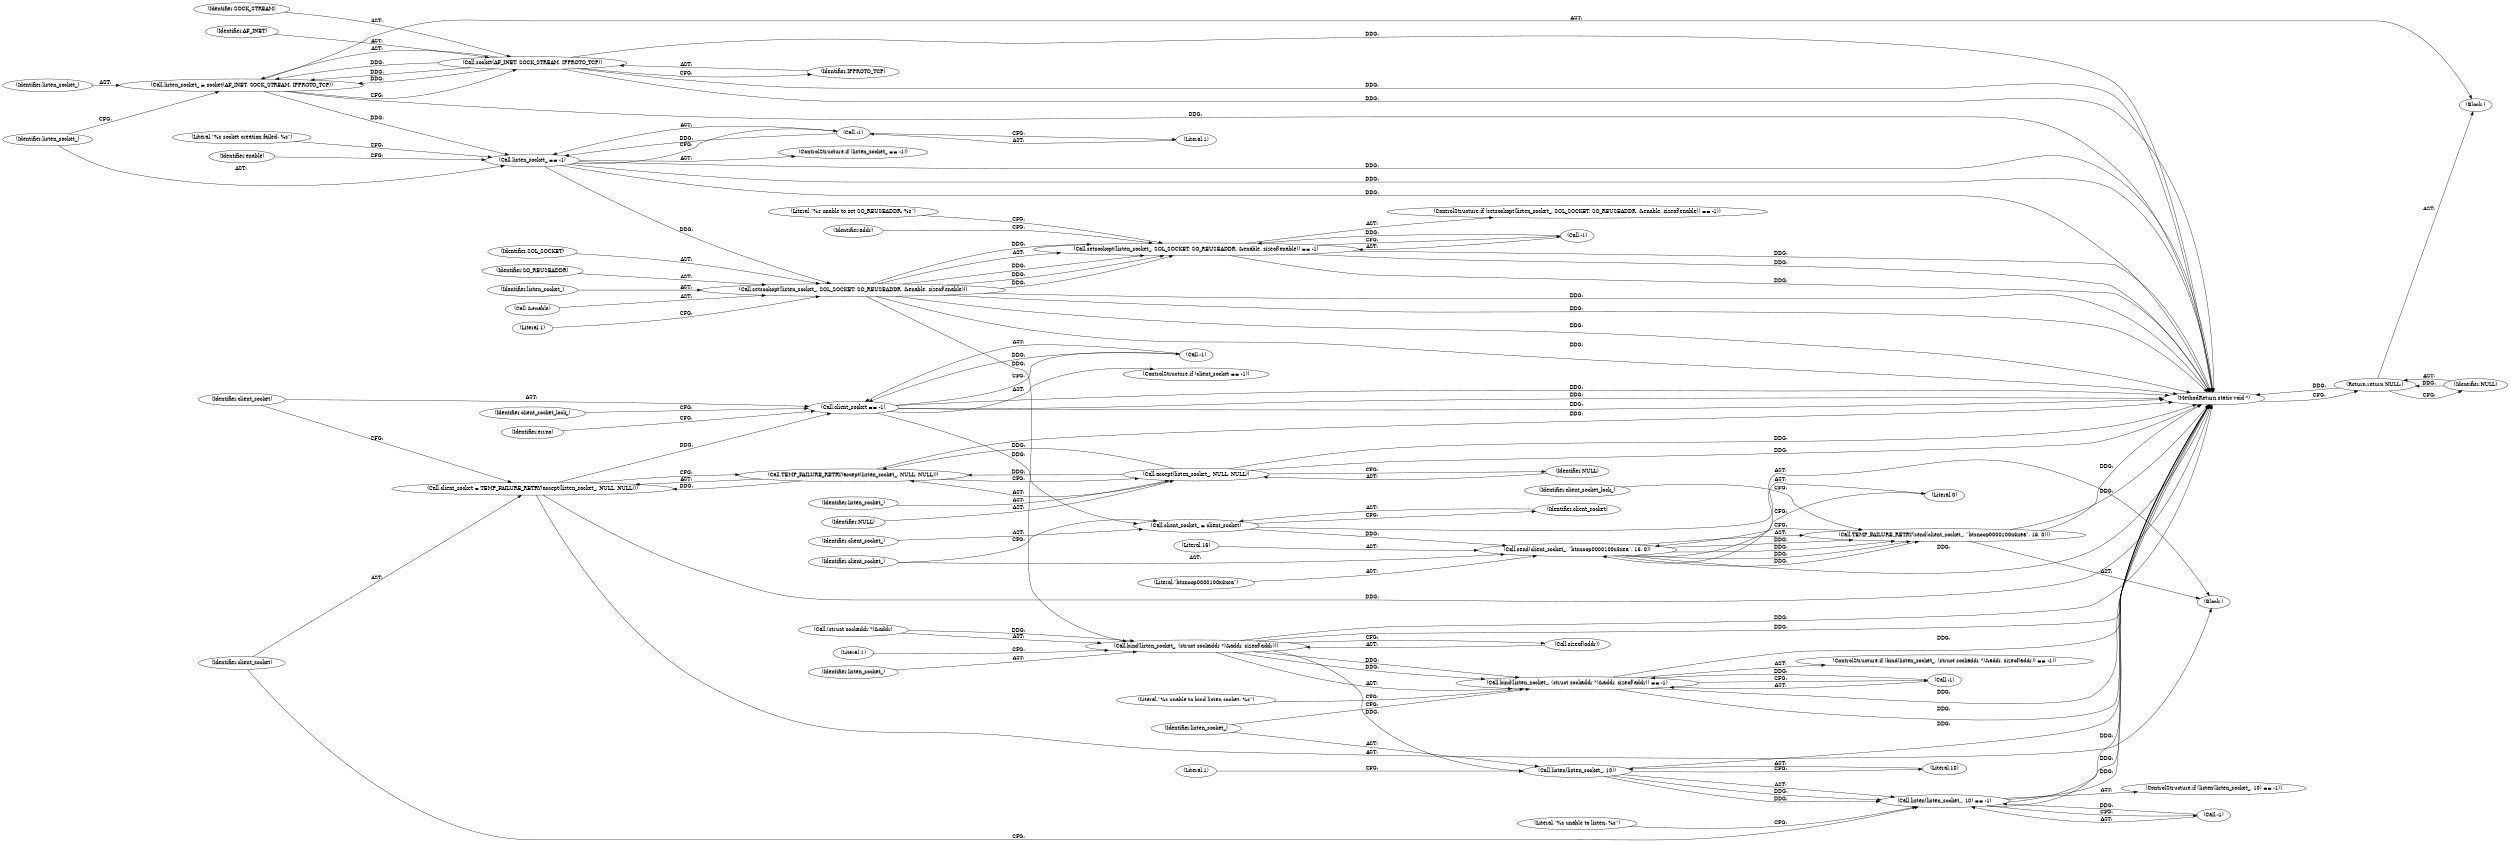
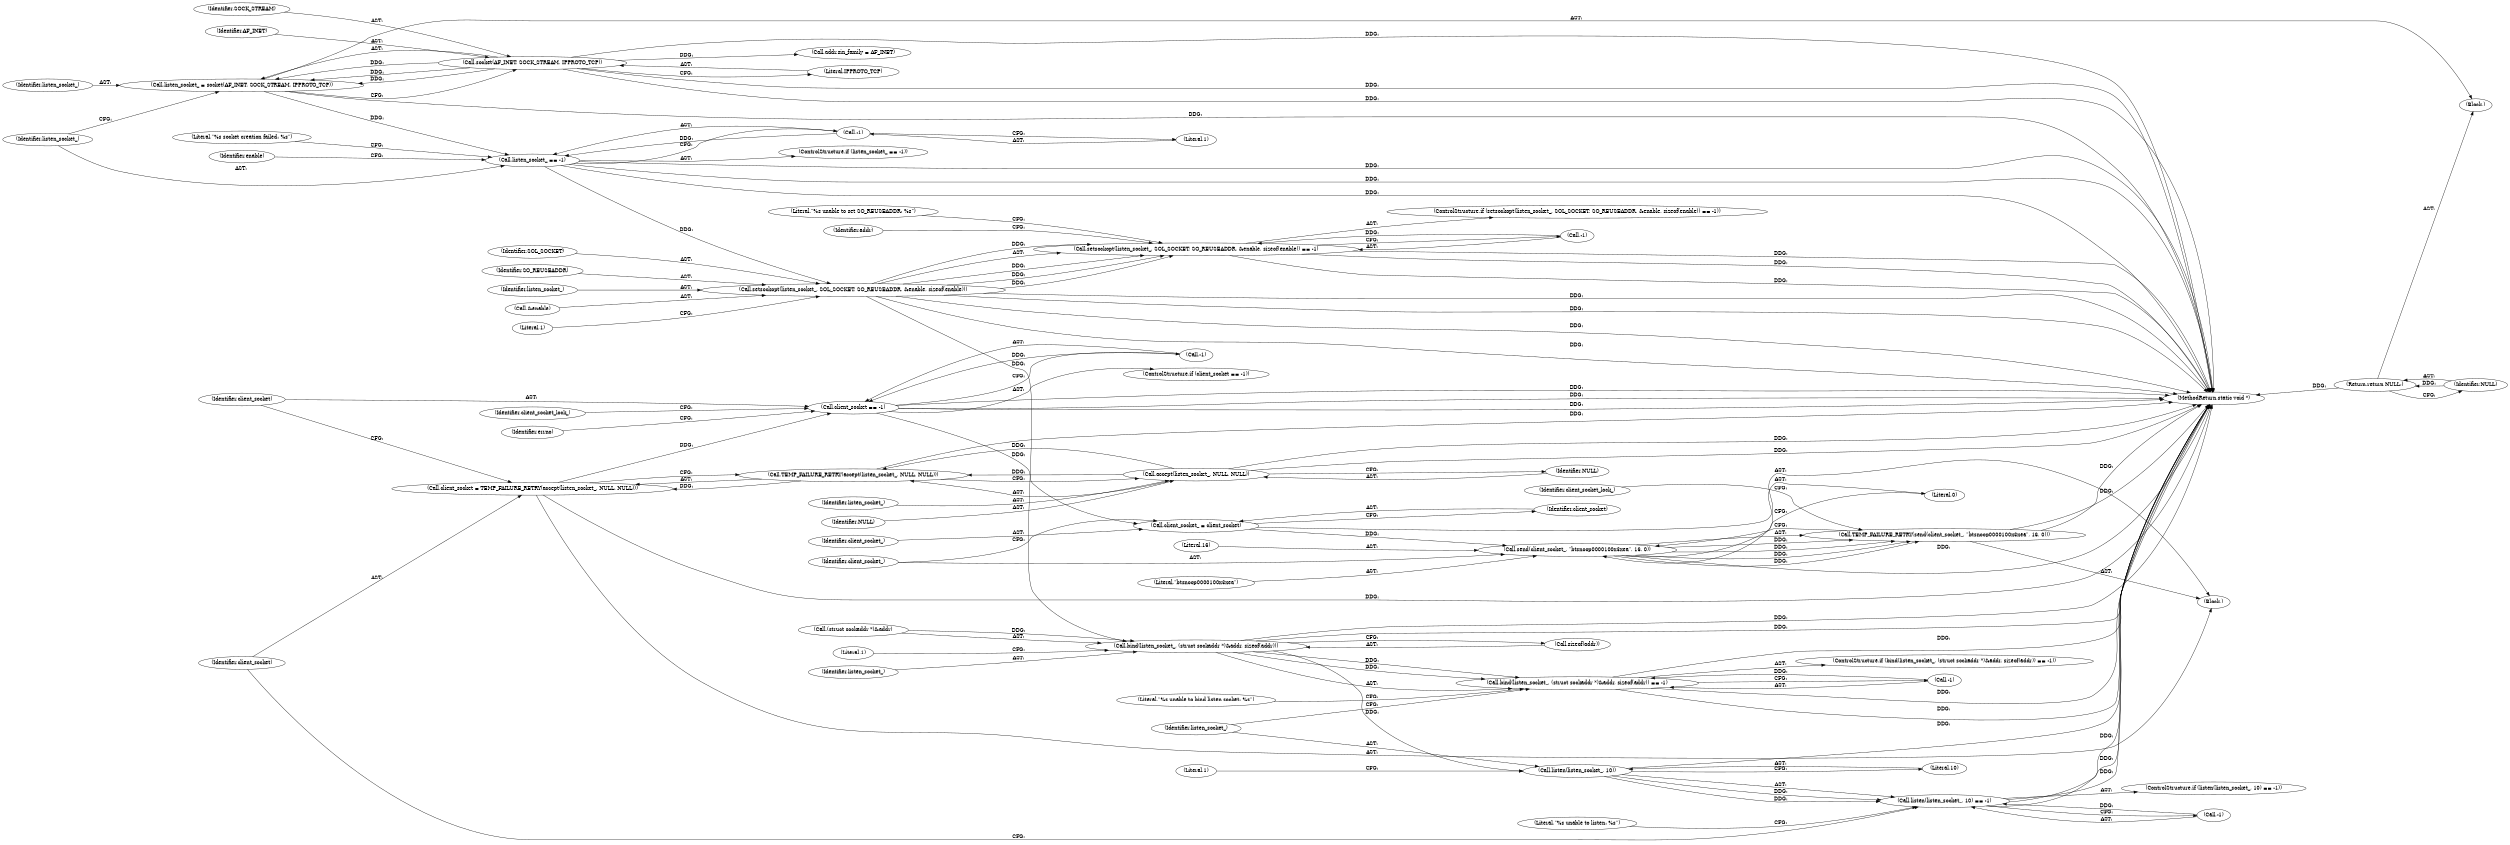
  digraph {
    rankdir=LR
    n1 [label="(Call,listen_socket_ == -1)"]
    n2 [label="(Call,-1)"]
    n3 [label="(Call,setsockopt(listen_socket_, SOL_SOCKET, SO_REUSEADDR, &enable, sizeof(enable)))"]
    n4 [label="(ControlStructure,if (listen_socket_ == -1))"]
    n5 [label="(MethodReturn,static void *)"]
    n6 [label="(Literal,1)"]
    n7 [label="(Call,setsockopt(listen_socket_, SOL_SOCKET, SO_REUSEADDR, &enable, sizeof(enable)) == -1)"]
    n8 [label="(Call,bind(listen_socket_, (struct sockaddr *)&addr, sizeof(addr)))"]
    n9 [label="(Return,return NULL;)"]
    n10 [label="(Call,listen_socket_ = socket(AF_INET, SOCK_STREAM, IPPROTO_TCP))"]
    n11 [label="(Call,socket(AF_INET, SOCK_STREAM, IPPROTO_TCP))"]
    n12 [label="(Block,)"]
-   n13 [label="(Identifier,IPPROTO_TCP)"]
+   n13 [label="(Literal,IPPROTO_TCP)"]
+   n14 [label="(Call,addr.sin_family = AF_INET)"]
    n15 [label="(ControlStructure,if (setsockopt(listen_socket_, SOL_SOCKET, SO_REUSEADDR, &enable, sizeof(enable)) == -1))"]
    n16 [label="(Call,-1)"]
    n17 [label="(Call,bind(listen_socket_, (struct sockaddr *)&addr, sizeof(addr)) == -1)"]
    n18 [label="(Call,listen(listen_socket_, 10))"]
    n19 [label="(Call,sizeof(addr))"]
    n20 [label="(ControlStructure,if (bind(listen_socket_, (struct sockaddr *)&addr, sizeof(addr)) == -1))"]
    n21 [label="(Call,-1)"]
    n22 [label="(Call,listen(listen_socket_, 10) == -1)"]
    n23 [label="(Literal,10)"]
    n24 [label="(ControlStructure,if (listen(listen_socket_, 10) == -1))"]
    n25 [label="(Call,-1)"]
    n26 [label="(Call,accept(listen_socket_, NULL, NULL))"]
    n27 [label="(Call,TEMP_FAILURE_RETRY(accept(listen_socket_, NULL, NULL)))"]
    n28 [label="(Identifier,NULL)"]
    n29 [label="(Call,client_socket = TEMP_FAILURE_RETRY(accept(listen_socket_, NULL, NULL)))"]
    n30 [label="(Identifier,NULL)"]
    n31 [label="(Call,client_socket == -1)"]
    n32 [label="(Block,)"]
    n33 [label="(Call,client_socket_ = client_socket)"]
    n34 [label="(Call,-1)"]
    n35 [label="(ControlStructure,if (client_socket == -1))"]
    n36 [label="(Call,send(client_socket_, \"btsnoop\0\0\0\0\1\0\0\x3\xea\", 16, 0))"]
    n37 [label="(Identifier,client_socket)"]
    n38 [label="(Call,TEMP_FAILURE_RETRY(send(client_socket_, \"btsnoop\0\0\0\0\1\0\0\x3\xea\", 16, 0)))"]
    n39 [label="(Literal,0)"]
    n40 [label="(Identifier,SOCK_STREAM)"]
    n41 [label="(Identifier,client_socket_lock_)"]
    n42 [label="(Call,(struct sockaddr *)&addr)"]
    n43 [label="(Identifier,addr)"]
    n44 [label="(Identifier,listen_socket_)"]
    n45 [label="(Identifier,client_socket)"]
    n46 [label="(Literal,1)"]
    n47 [label="(Identifier,client_socket)"]
    n48 [label="(Identifier,listen_socket_)"]
    n49 [label="(Literal,\"%s socket creation failed: %s\")"]
    n50 [label="(Identifier,AF_INET)"]
    n51 [label="(Literal,1)"]
    n52 [label="(Identifier,listen_socket_)"]
    n53 [label="(Call,&enable)"]
    n54 [label="(Literal,16)"]
    n55 [label="(Literal,\"%s unable to bind listen socket: %s\")"]
    n56 [label="(Literal,1)"]
    n57 [label="(Identifier,SOL_SOCKET)"]
    n58 [label="(Identifier,NULL)"]
    n59 [label="(Identifier,client_socket_lock_)"]
    n60 [label="(Literal,\"%s unable to listen: %s\")"]
    n61 [label="(Identifier,client_socket_)"]
    n62 [label="(Identifier,listen_socket_)"]
    n63 [label="(Identifier,listen_socket_)"]
    n64 [label="(Identifier,SO_REUSEADDR)"]
    n65 [label="(Identifier,client_socket_)"]
    n66 [label="(Literal,\"%s unable to set SO_REUSEADDR: %s\")"]
    n67 [label="(Identifier,listen_socket_)"]
    n68 [label="(Identifier,enable)"]
    n69 [label="(Literal,\"btsnoop\0\0\0\0\1\0\0\x3\xea\")"]
    n70 [label="(Identifier,errno)"]
    n1 -> n2 [label="CFG: "]
    n1 -> n3 [label="DDG: "]
    n1 -> n4 [label="AST: "]
    n1 -> n5 [label="DDG: "]
    n1 -> n5 [label="DDG: "]
    n1 -> n5 [label="DDG: "]
    n2 -> n1 [label="AST: "]
    n2 -> n1 [label="DDG: "]
    n2 -> n6 [label="CFG: "]
    n3 -> n5 [label="DDG: "]
    n3 -> n5 [label="DDG: "]
    n3 -> n5 [label="DDG: "]
    n3 -> n5 [label="DDG: "]
    n3 -> n7 [label="AST: "]
    n3 -> n7 [label="DDG: "]
    n3 -> n7 [label="DDG: "]
    n3 -> n7 [label="DDG: "]
    n3 -> n7 [label="DDG: "]
    n3 -> n8 [label="DDG: "]
-   n5 -> n9 [label="CFG: "]
    n6 -> n2 [label="AST: "]
    n7 -> n5 [label="DDG: "]
    n7 -> n5 [label="DDG: "]
    n7 -> n5 [label="DDG: "]
    n7 -> n15 [label="AST: "]
    n7 -> n16 [label="CFG: "]
    n8 -> n5 [label="DDG: "]
    n8 -> n5 [label="DDG: "]
    n8 -> n17 [label="AST: "]
    n8 -> n17 [label="DDG: "]
    n8 -> n17 [label="DDG: "]
    n8 -> n18 [label="DDG: "]
    n8 -> n19 [label="CFG: "]
    n9 -> n5 [label="DDG: "]
    n9 -> n12 [label="AST: "]
    n9 -> n30 [label="CFG: "]
    n10 -> n1 [label="DDG: "]
    n10 -> n5 [label="DDG: "]
    n10 -> n11 [label="CFG: "]
    n10 -> n12 [label="AST: "]
    n11 -> n5 [label="DDG: "]
    n11 -> n5 [label="DDG: "]
    n11 -> n5 [label="DDG: "]
    n11 -> n10 [label="AST: "]
    n11 -> n10 [label="DDG: "]
    n11 -> n10 [label="DDG: "]
    n11 -> n10 [label="DDG: "]
    n11 -> n13 [label="CFG: "]
+   n11 -> n14 [label="DDG: "]
    n13 -> n11 [label="AST: "]
    n16 -> n7 [label="AST: "]
    n16 -> n7 [label="DDG: "]
    n17 -> n5 [label="DDG: "]
    n17 -> n5 [label="DDG: "]
    n17 -> n5 [label="DDG: "]
    n17 -> n20 [label="AST: "]
    n17 -> n21 [label="CFG: "]
    n18 -> n5 [label="DDG: "]
    n18 -> n22 [label="AST: "]
    n18 -> n22 [label="DDG: "]
    n18 -> n22 [label="DDG: "]
    n18 -> n23 [label="CFG: "]
    n19 -> n8 [label="AST: "]
    n21 -> n17 [label="AST: "]
    n21 -> n17 [label="DDG: "]
    n22 -> n5 [label="DDG: "]
    n22 -> n5 [label="DDG: "]
    n22 -> n5 [label="DDG: "]
    n22 -> n24 [label="AST: "]
    n22 -> n25 [label="CFG: "]
    n23 -> n18 [label="AST: "]
    n25 -> n22 [label="AST: "]
    n25 -> n22 [label="DDG: "]
    n26 -> n5 [label="DDG: "]
    n26 -> n5 [label="DDG: "]
    n26 -> n27 [label="AST: "]
    n26 -> n27 [label="DDG: "]
    n26 -> n27 [label="DDG: "]
    n26 -> n28 [label="CFG: "]
    n27 -> n5 [label="DDG: "]
    n27 -> n26 [label="CFG: "]
    n27 -> n29 [label="AST: "]
    n27 -> n29 [label="DDG: "]
    n28 -> n26 [label="AST: "]
    n29 -> n5 [label="DDG: "]
    n29 -> n27 [label="CFG: "]
    n29 -> n31 [label="DDG: "]
    n29 -> n32 [label="AST: "]
    n30 -> n9 [label="AST: "]
    n30 -> n9 [label="DDG: "]
    n31 -> n5 [label="DDG: "]
    n31 -> n5 [label="DDG: "]
    n31 -> n5 [label="DDG: "]
    n31 -> n33 [label="DDG: "]
    n31 -> n34 [label="CFG: "]
    n31 -> n35 [label="AST: "]
    n33 -> n32 [label="AST: "]
    n33 -> n36 [label="DDG: "]
    n33 -> n37 [label="CFG: "]
    n34 -> n31 [label="AST: "]
    n34 -> n31 [label="DDG: "]
    n36 -> n5 [label="DDG: "]
    n36 -> n38 [label="AST: "]
    n36 -> n38 [label="DDG: "]
    n36 -> n38 [label="DDG: "]
    n36 -> n38 [label="DDG: "]
    n36 -> n38 [label="DDG: "]
    n36 -> n39 [label="CFG: "]
    n37 -> n33 [label="AST: "]
    n38 -> n5 [label="DDG: "]
    n38 -> n5 [label="DDG: "]
    n38 -> n32 [label="AST: "]
    n38 -> n36 [label="CFG: "]
    n39 -> n36 [label="AST: "]
    n40 -> n11 [label="AST: "]
    n41 -> n38 [label="CFG: "]
    n42 -> n8 [label="AST: "]
    n42 -> n8 [label="DDG: "]
    n43 -> n7 [label="CFG: "]
    n44 -> n3 [label="AST: "]
    n45 -> n29 [label="CFG: "]
    n45 -> n31 [label="AST: "]
    n46 -> n8 [label="CFG: "]
    n47 -> n22 [label="CFG: "]
    n47 -> n29 [label="AST: "]
    n48 -> n17 [label="CFG: "]
    n48 -> n18 [label="AST: "]
    n49 -> n1 [label="CFG: "]
    n50 -> n11 [label="AST: "]
    n51 -> n18 [label="CFG: "]
    n52 -> n1 [label="AST: "]
    n52 -> n10 [label="CFG: "]
    n53 -> n3 [label="AST: "]
    n54 -> n36 [label="AST: "]
    n55 -> n17 [label="CFG: "]
    n56 -> n3 [label="CFG: "]
    n57 -> n3 [label="AST: "]
    n58 -> n26 [label="AST: "]
    n59 -> n31 [label="CFG: "]
    n60 -> n22 [label="CFG: "]
    n61 -> n33 [label="CFG: "]
    n61 -> n36 [label="AST: "]
    n62 -> n8 [label="AST: "]
    n63 -> n26 [label="AST: "]
    n64 -> n3 [label="AST: "]
    n65 -> n33 [label="AST: "]
    n66 -> n7 [label="CFG: "]
    n67 -> n10 [label="AST: "]
    n68 -> n1 [label="CFG: "]
    n69 -> n36 [label="AST: "]
    n70 -> n31 [label="CFG: "]
  }
